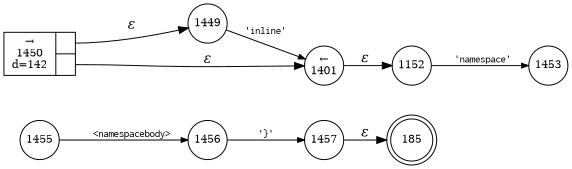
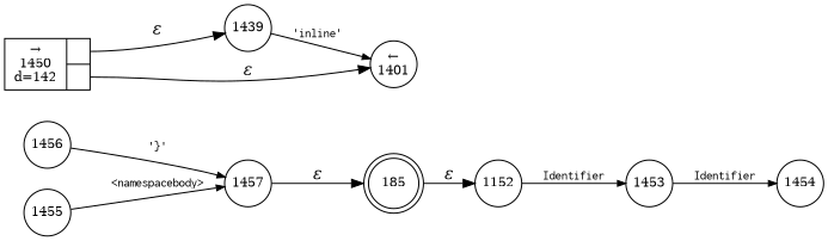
  digraph {
    rankdir=LR
    node [fixedsize=true fontsize=11 shape=circle peripheries=1]
    edge [arrowhead=normal arrowsize=.7 fontname=Courier fontsize=11]
    n1 [label=185 shape=doublecircle width=.6 peripheries=""]
    n2 [label=1456 width=.55]
    n3 [label=1457 width=.55]
    n4 [fixedsize=false label="{&rarr;\n1450\nd=142|{<p0>|<p1>}}" shape=record]
-   n5 [label=1449 width=.55]
+   n5 [label=1439 width=.55]
    n6 [label="&larr;\n1401" width=.55]
    n7 [label=1152 width=.55]
    n8 [label=1453 width=.55]
+   n9 [label=1454 width=.55]
    n10 [label=1455 width=.55]
    n2 -> n3 [label="'}'"]
    n3 -> n1 [fontname="Times-Italic" label="&epsilon;" arrowhead="" arrowsize="" fontsize=""]
    n4 -> n5 [fontname="Times-Italic" label="&epsilon;" tailport=p0 arrowhead="" arrowsize="" fontsize=""]
    n4 -> n6 [fontname="Times-Italic" label="&epsilon;" tailport=p1 arrowhead="" arrowsize="" fontsize=""]
    n5 -> n6 [label="'inline'"]
-   n6 -> n7 [fontname="Times-Italic" label="&epsilon;" arrowhead="" arrowsize="" fontsize=""]
-   n7 -> n8 [label="'namespace'"]
-   n10 -> n2 [label="<namespacebody>"]
+   n1 -> n7 [fontname="Times-Italic" label="&epsilon;" arrowhead="" arrowsize="" fontsize=""]
+   n7 -> n8 [label=Identifier]
+   n8 -> n9 [label=Identifier]
+   n10 -> n3 [label="<namespacebody>"]
  }
